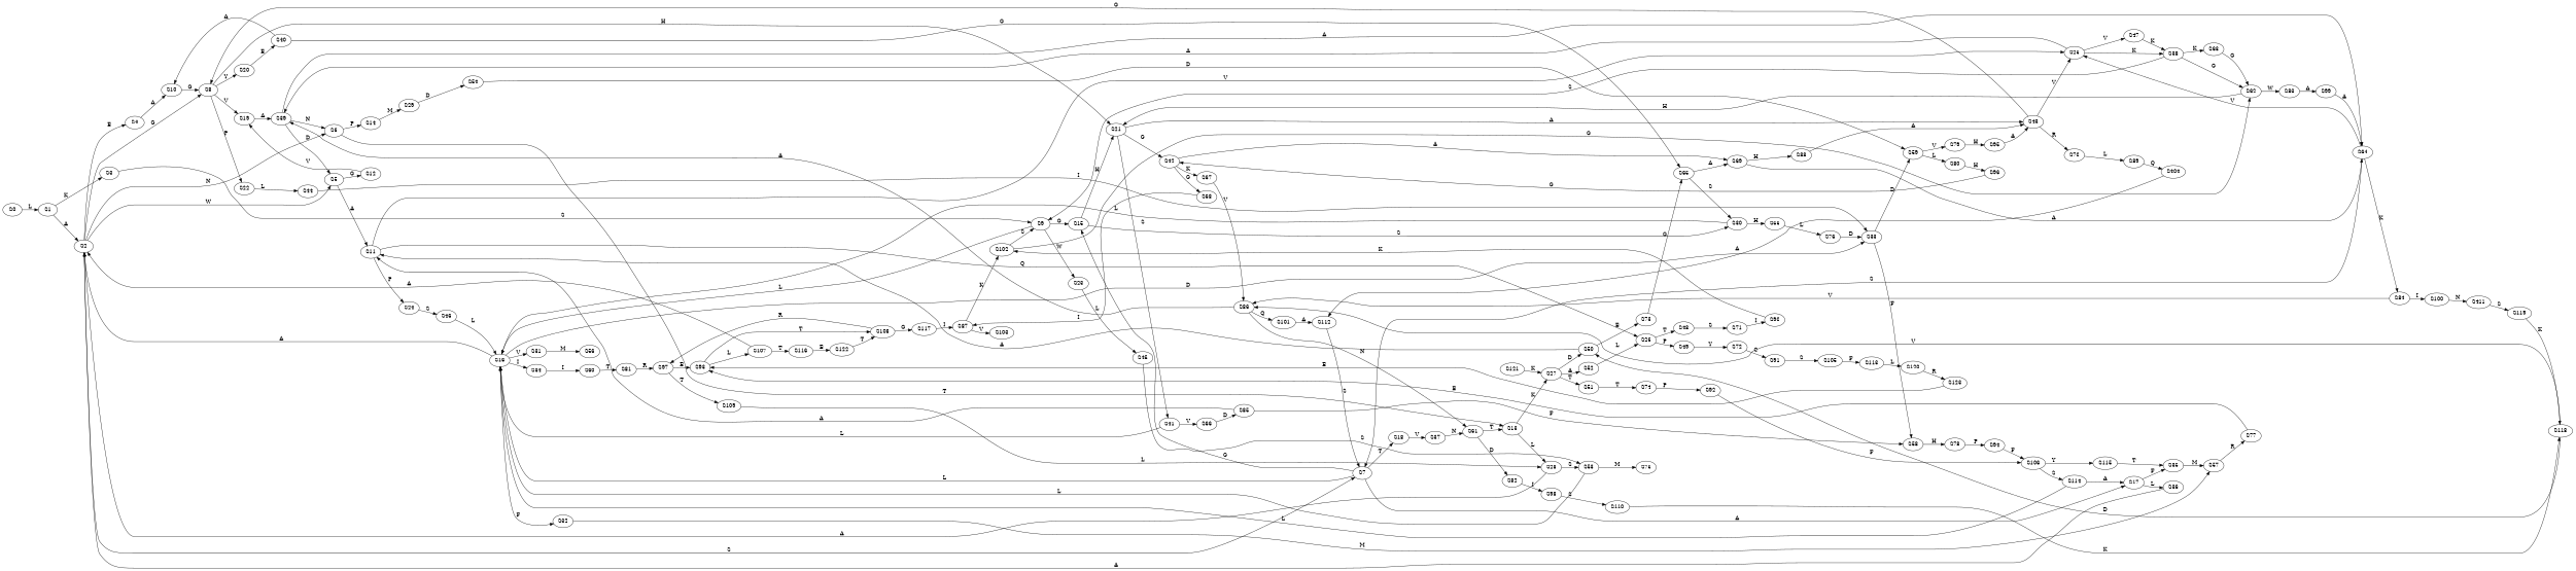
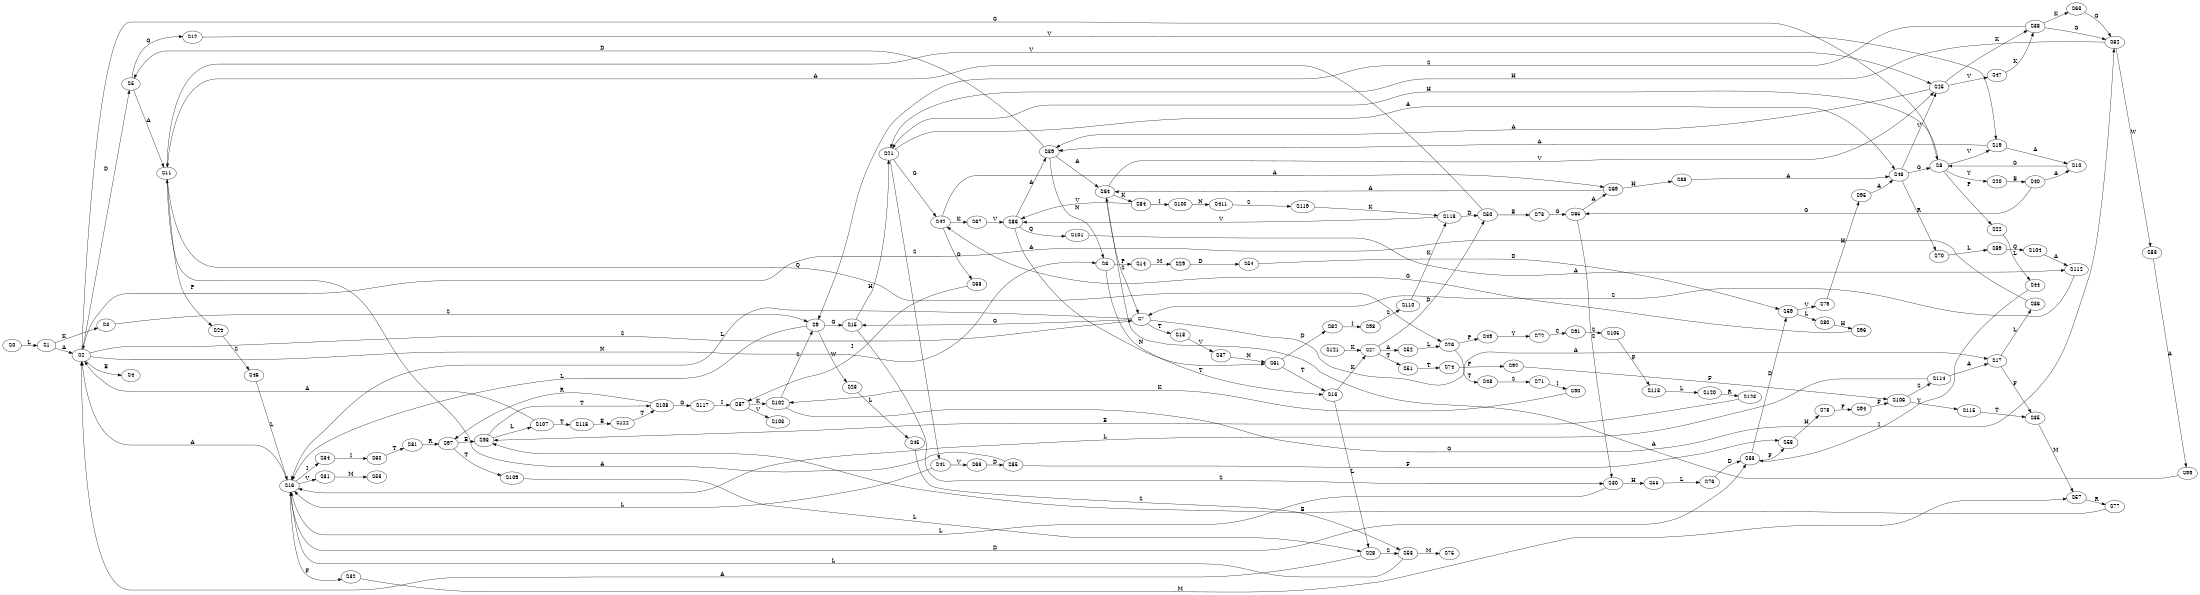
  strict digraph {
    rankdir=LR
    S0
    S1
    S2
    S3
    S4
    S5
    S6
    S7
    S8
    S9
    S10
    S11
    S12
    S13
    S14
    S15
    S16
    S17
    S18
    S19
    S20
    S21
    S22
    S23
    S24
    S25
    S26
    S27
    S28
    S29
    S30
    S31
    S32
    S33
    S34
    S35
    S36
    S37
    S39
    S40
    S41
    S42
    S43
    S44
    S45
    S46
    S38
    S47
    S48
    S49
    S50
    S51
    S52
    S53
    S54
    S55
    S56
    S57
    S58
    S59
    S60
    S61
    S62
    S63
    S64
    S65
    S66
    S67
    S68
    S69
    S70
    S71
    S72
    S73
    S74
    S75
    S76
    S77
    S78
    S79
    S80
    S81
    S82
    S83
    S84
    S85
    S86
    S87
    S88
    S89
    S90
    S91
    S92
    S93
    S94
    S95
    S96
    S97
    S98
    S99
    S100
    S101
    S102
    S103
-   S104 [label=S404]
+   S104
    S105
    S106
    S107
    S108
    S109
    S110
    n112 [label=S411]
    S112
    S113
    S114
    S115
    S116
    S117
    S118
    S119
    S120
    S122
    S123
    S121
    S0 -> S1 [label=L]
    S1 -> S2 [label=A]
    S1 -> S3 [label=K]
    S2 -> S4 [label=E]
-   S2 -> S5 [label=W]
+   S2 -> S5 [label=D]
    S2 -> S6 [label=N]
    S2 -> S7 [label=S]
    S2 -> S8 [label=G]
    S3 -> S9 [label=S]
-   S4 -> S10 [label=A]
+   S19 -> S10 [label=A]
    S5 -> S11 [label=A]
    S5 -> S12 [label=G]
    S6 -> S13 [label=T]
    S6 -> S14 [label=P]
    S7 -> S15 [label=G]
    S7 -> S16 [label=L]
    S7 -> S17 [label=A]
    S7 -> S18 [label=T]
    S8 -> S19 [label=V]
    S8 -> S20 [label=Y]
    S8 -> S21 [label=H]
    S8 -> S22 [label=P]
    S9 -> S15 [label=G]
    S9 -> S16 [label=L]
    S9 -> S23 [label=W]
    S10 -> S8 [label=G]
    S11 -> S24 [label=P]
    S11 -> S25 [label=V]
    S11 -> S26 [label=Q]
    S12 -> S19 [label=V]
    S13 -> S27 [label=K]
    S13 -> S28 [label=L]
    S14 -> S29 [label=M]
    S15 -> S21 [label=H]
    S15 -> S30 [label=S]
    S16 -> S2 [label=A]
    S16 -> S31 [label=V]
    S16 -> S32 [label=F]
    S16 -> S33 [label=D]
    S16 -> S34 [label=I]
    S17 -> S35 [label=F]
    S17 -> S36 [label=L]
    S18 -> S37 [label=V]
    S19 -> S39 [label=A]
    S20 -> S40 [label=E]
    S21 -> S41 [label=S]
    S21 -> S42 [label=G]
    S21 -> S43 [label=A]
    S22 -> S44 [label=L]
    S23 -> S45 [label=L]
    S24 -> S46 [label=S]
    S25 -> S39 [label=A]
    S25 -> S38 [label=K]
    S25 -> S47 [label=V]
    S26 -> S48 [label=T]
    S26 -> S49 [label=P]
    S27 -> S50 [label=D]
    S27 -> S51 [label=T]
    S27 -> S52 [label=A]
    S28 -> S2 [label=A]
    S28 -> S53 [label=S]
    S29 -> S54 [label=D]
    S30 -> S16 [label=L]
    S30 -> S55 [label=H]
    S31 -> S56 [label=M]
    S32 -> S57 [label=M]
    S33 -> S58 [label=F]
    S33 -> S59 [label=D]
    S34 -> S60 [label=I]
    S35 -> S57 [label=M]
    S36 -> S2 [label=A]
    S37 -> S61 [label=N]
    S39 -> S5 [label=D]
    S39 -> S6 [label=N]
    S39 -> S64 [label=A]
    S40 -> S10 [label=A]
    S40 -> S65 [label=G]
    S41 -> S16 [label=L]
    S41 -> S66 [label=V]
    S42 -> S67 [label=K]
    S42 -> S68 [label=G]
    S42 -> S69 [label=A]
    S43 -> S8 [label=G]
    S43 -> S25 [label=V]
    S43 -> S70 [label=R]
    S44 -> S33 [label=I]
    S45 -> S53 [label=S]
    S46 -> S16 [label=L]
    S38 -> S9 [label=S]
    S38 -> S62 [label=G]
    S38 -> S63 [label=K]
    S47 -> S38 [label=K]
    S48 -> S71 [label=S]
    S49 -> S72 [label=Y]
    S50 -> S11 [label=A]
    S50 -> S73 [label=E]
    S51 -> S74 [label=T]
    S52 -> S26 [label=L]
    S53 -> S16 [label=L]
    S53 -> S75 [label=M]
    S54 -> S59 [label=D]
    S55 -> S76 [label=L]
    S57 -> S77 [label=R]
    S58 -> S78 [label=H]
    S59 -> S79 [label=V]
    S59 -> S80 [label=L]
    S60 -> S81 [label=T]
    S61 -> S13 [label=T]
    S61 -> S82 [label=D]
    S62 -> S21 [label=H]
    S62 -> S83 [label=W]
    S63 -> S62 [label=G]
    S64 -> S7 [label=S]
    S64 -> S25 [label=V]
    S64 -> S84 [label=K]
    S65 -> S30 [label=S]
    S65 -> S69 [label=A]
    S66 -> S85 [label=D]
    S67 -> S86 [label=V]
    S68 -> S87 [label=I]
    S69 -> S64 [label=A]
    S69 -> S88 [label=H]
    S70 -> S89 [label=L]
    S71 -> S90 [label=I]
    S72 -> S91 [label=C]
    S73 -> S65 [label=G]
    S74 -> S92 [label=P]
    S76 -> S33 [label=D]
    S77 -> S93 [label=E]
    S78 -> S94 [label=P]
    S79 -> S95 [label=H]
    S80 -> S96 [label=H]
    S81 -> S97 [label=R]
    S82 -> S98 [label=I]
    S83 -> S99 [label=A]
    S84 -> S86 [label=V]
    S84 -> S100 [label=I]
    S85 -> S11 [label=A]
    S85 -> S58 [label=F]
    S86 -> S39 [label=A]
    S86 -> S61 [label=N]
    S86 -> S101 [label=Q]
    S87 -> S102 [label=K]
    S87 -> S103 [label=V]
    S88 -> S43 [label=A]
    S89 -> S104 [label=Q]
    S90 -> S102 [label=K]
    S91 -> S105 [label=S]
    S92 -> S106 [label=F]
    S93 -> S107 [label=L]
    S93 -> S108 [label=T]
    S94 -> S106 [label=F]
    S95 -> S43 [label=A]
    S96 -> S42 [label=G]
    S97 -> S93 [label=E]
    S97 -> S109 [label=T]
    S98 -> S110 [label=S]
    S99 -> S64 [label=A]
    S100 -> n112 [label=N]
    S101 -> S112 [label=A]
    S102 -> S9 [label=S]
    S102 -> S62 [label=G]
    S104 -> S112 [label=A]
    S105 -> S113 [label=F]
    S106 -> S114 [label=S]
    S106 -> S115 [label=Y]
    S107 -> S2 [label=A]
    S107 -> S116 [label=T]
    S108 -> S97 [label=R]
    S108 -> S117 [label=G]
    S109 -> S28 [label=L]
    S110 -> S118 [label=K]
    n112 -> S119 [label=S]
    S112 -> S7 [label=S]
    S113 -> S120 [label=L]
    S114 -> S16 [label=L]
    S114 -> S17 [label=A]
    S115 -> S35 [label=T]
    S116 -> S122 [label=E]
    S117 -> S87 [label=I]
    S118 -> S50 [label=D]
    S118 -> S86 [label=V]
    S119 -> S118 [label=K]
    S120 -> S123 [label=R]
    S122 -> S108 [label=T]
    S123 -> S93 [label=E]
    S121 -> S27 [label=K]
  }
